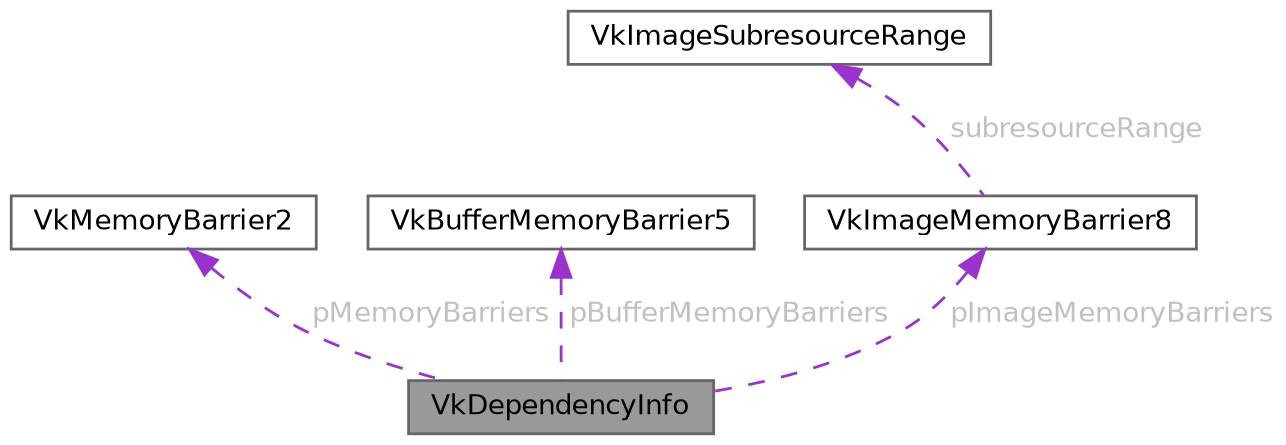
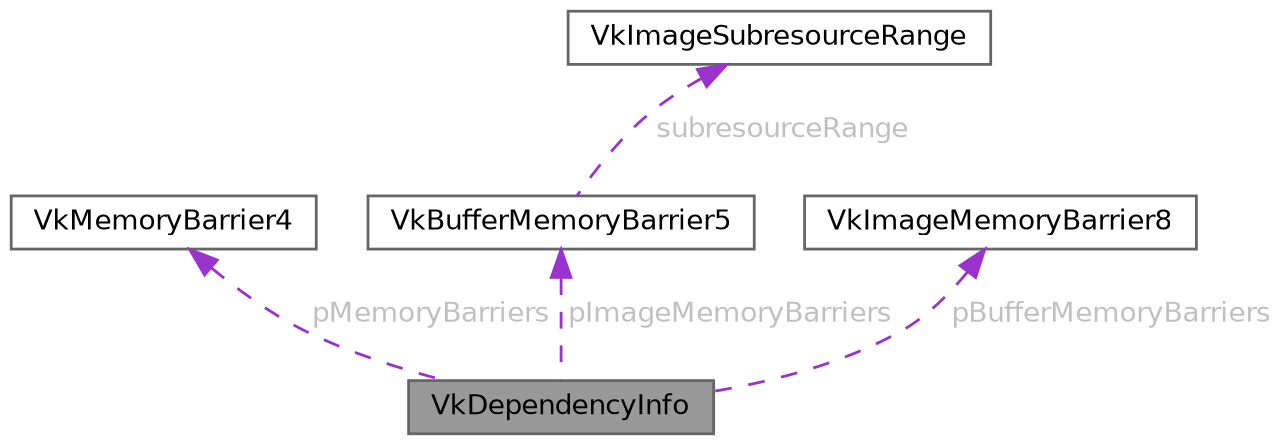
  digraph {
    node [color=gray40 fillcolor=white fontname=Helvetica fontsize=10 shape=box style=filled]
    edge [color=darkorchid3 dir=back fontcolor=grey fontname=Helvetica fontsize=10 labelfontname=Helvetica labelfontsize=10 style=dashed]
    n1 [fillcolor=grey60 fontcolor=black height=0.2 label=VkDependencyInfo width=0.4]
-   n2 [height=0.2 label=VkMemoryBarrier2 width=0.4]
+   n2 [height=0.2 label=VkMemoryBarrier4 width=0.4]
    n3 [height=0.2 label=VkBufferMemoryBarrier5 width=0.4]
    n4 [height=0.2 label=VkImageMemoryBarrier8 width=0.4]
    n5 [height=0.2 label=VkImageSubresourceRange width=0.4]
    n2 -> n1 [label=" pMemoryBarriers"]
-   n3 -> n1 [label=" pBufferMemoryBarriers"]
-   n4 -> n1 [label=" pImageMemoryBarriers"]
-   n5 -> n4 [label=" subresourceRange"]
+   n3 -> n1 [label=" pImageMemoryBarriers"]
+   n4 -> n1 [label=" pBufferMemoryBarriers"]
+   n5 -> n3 [label=" subresourceRange"]
  }
